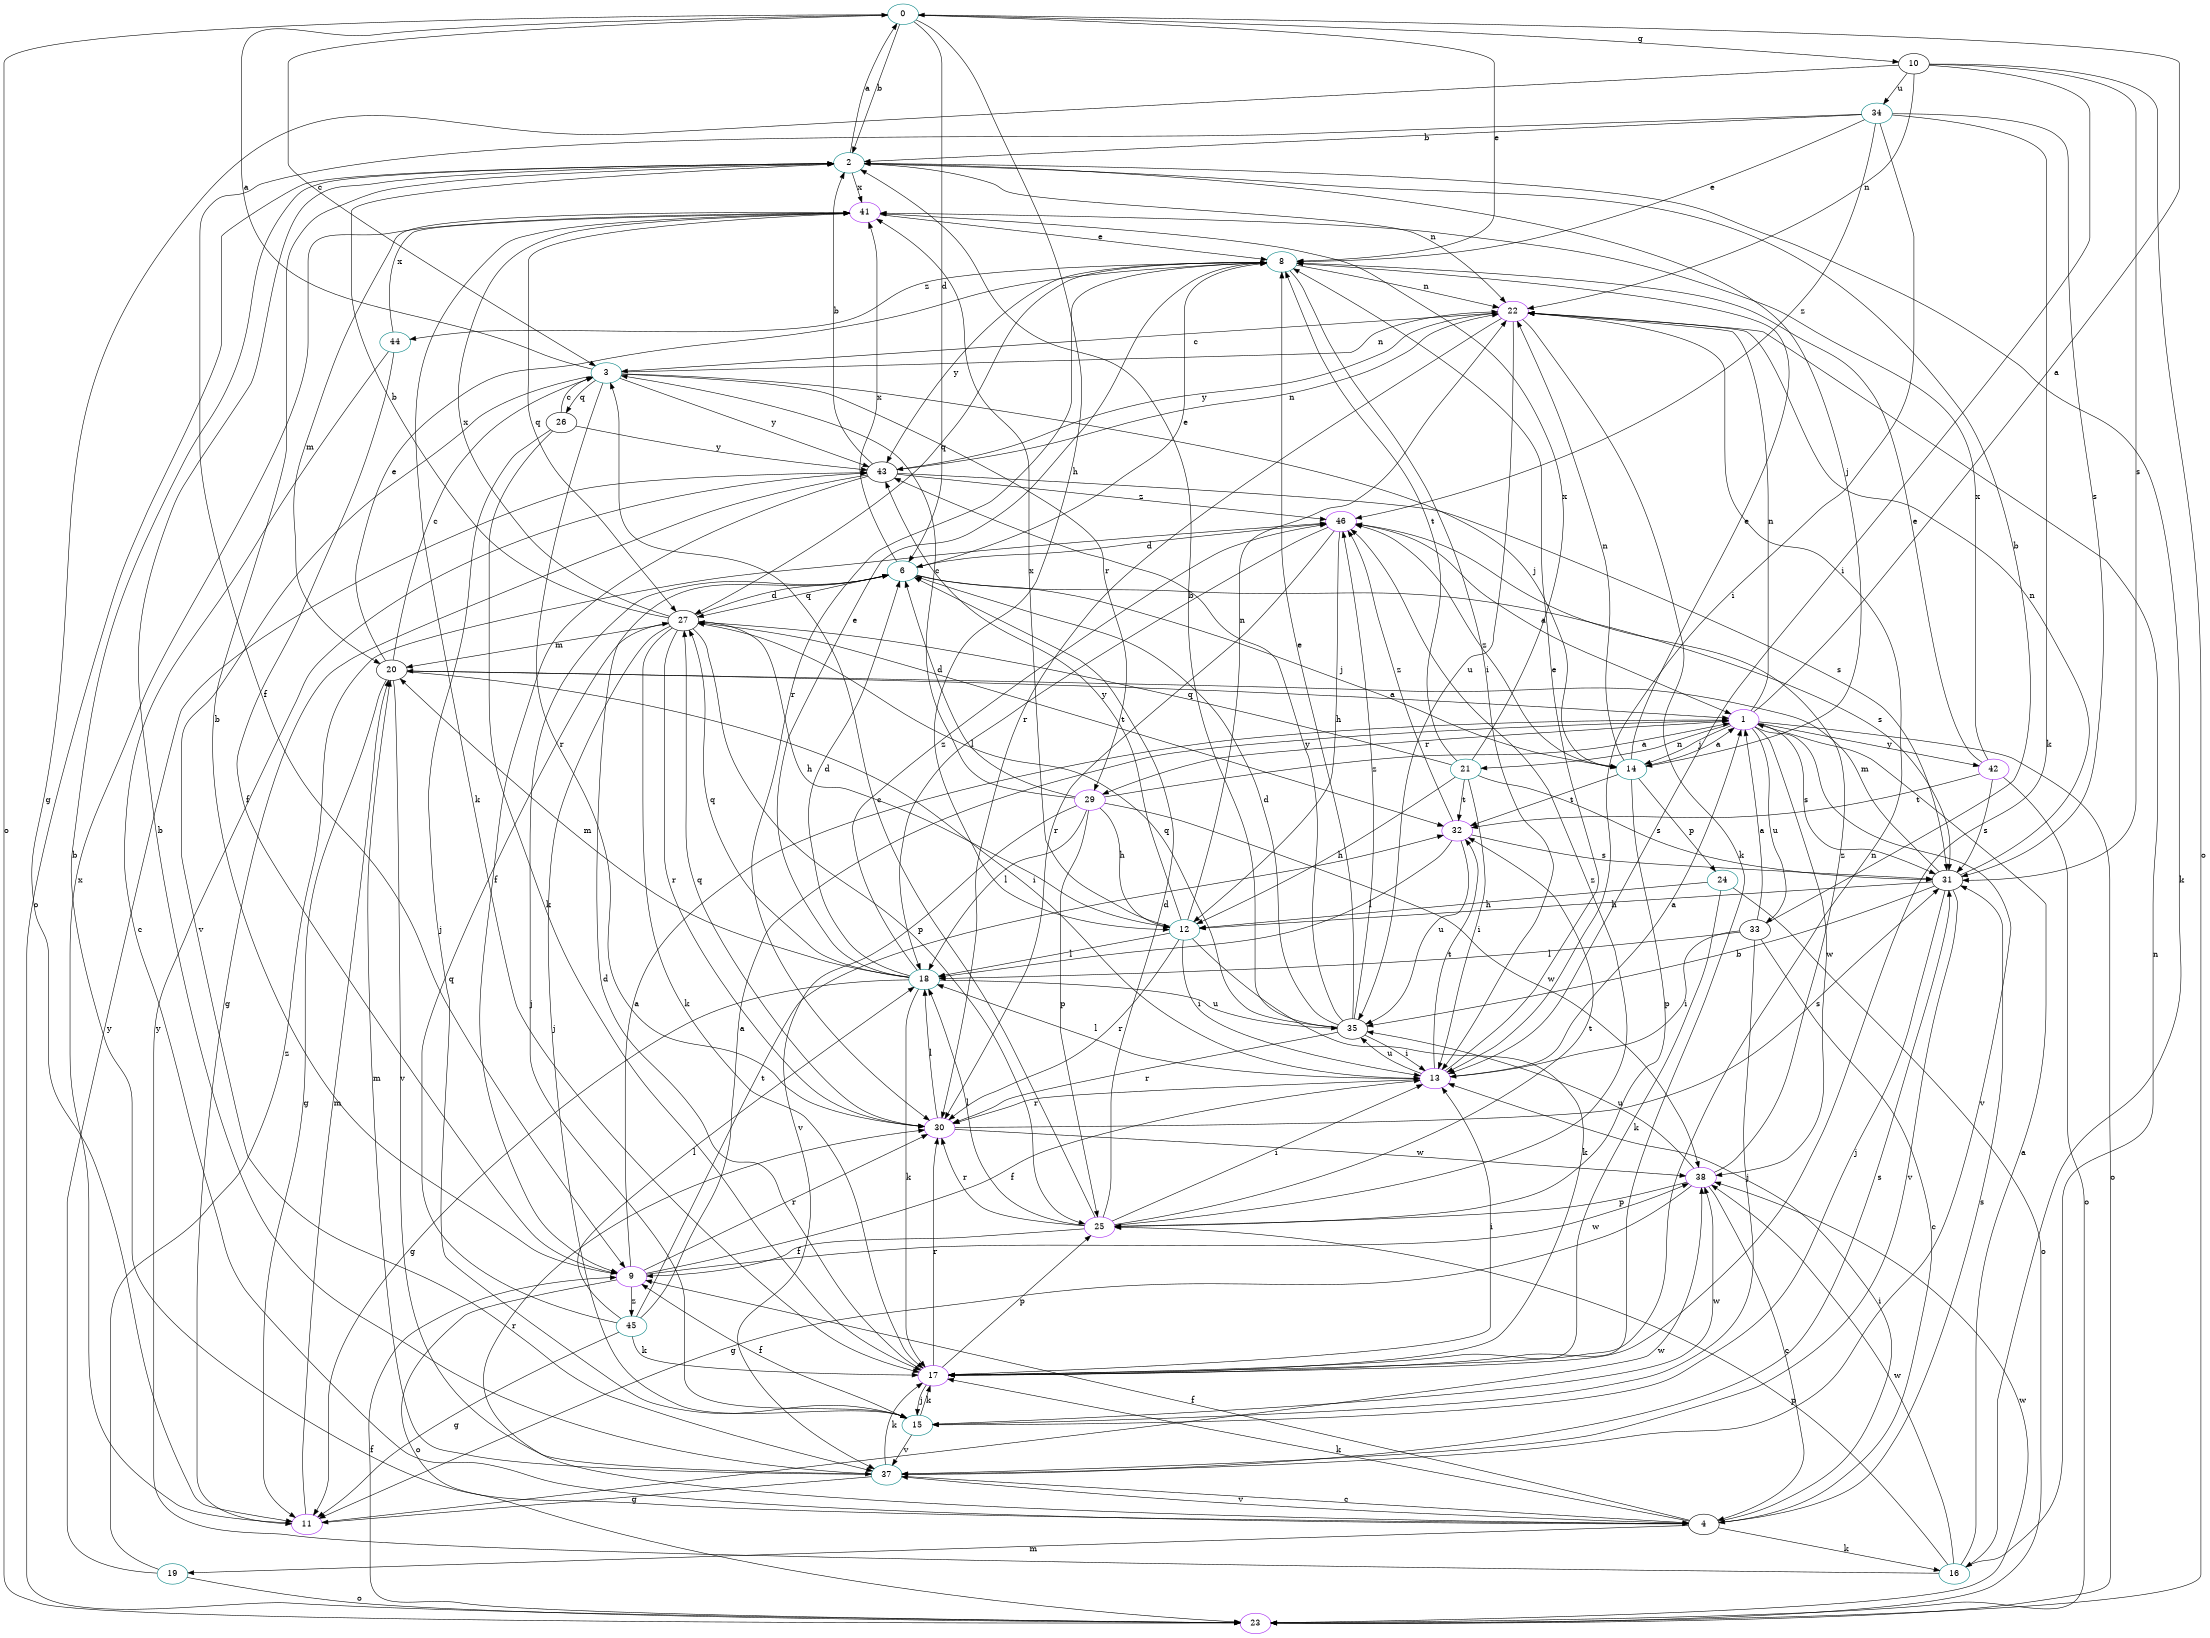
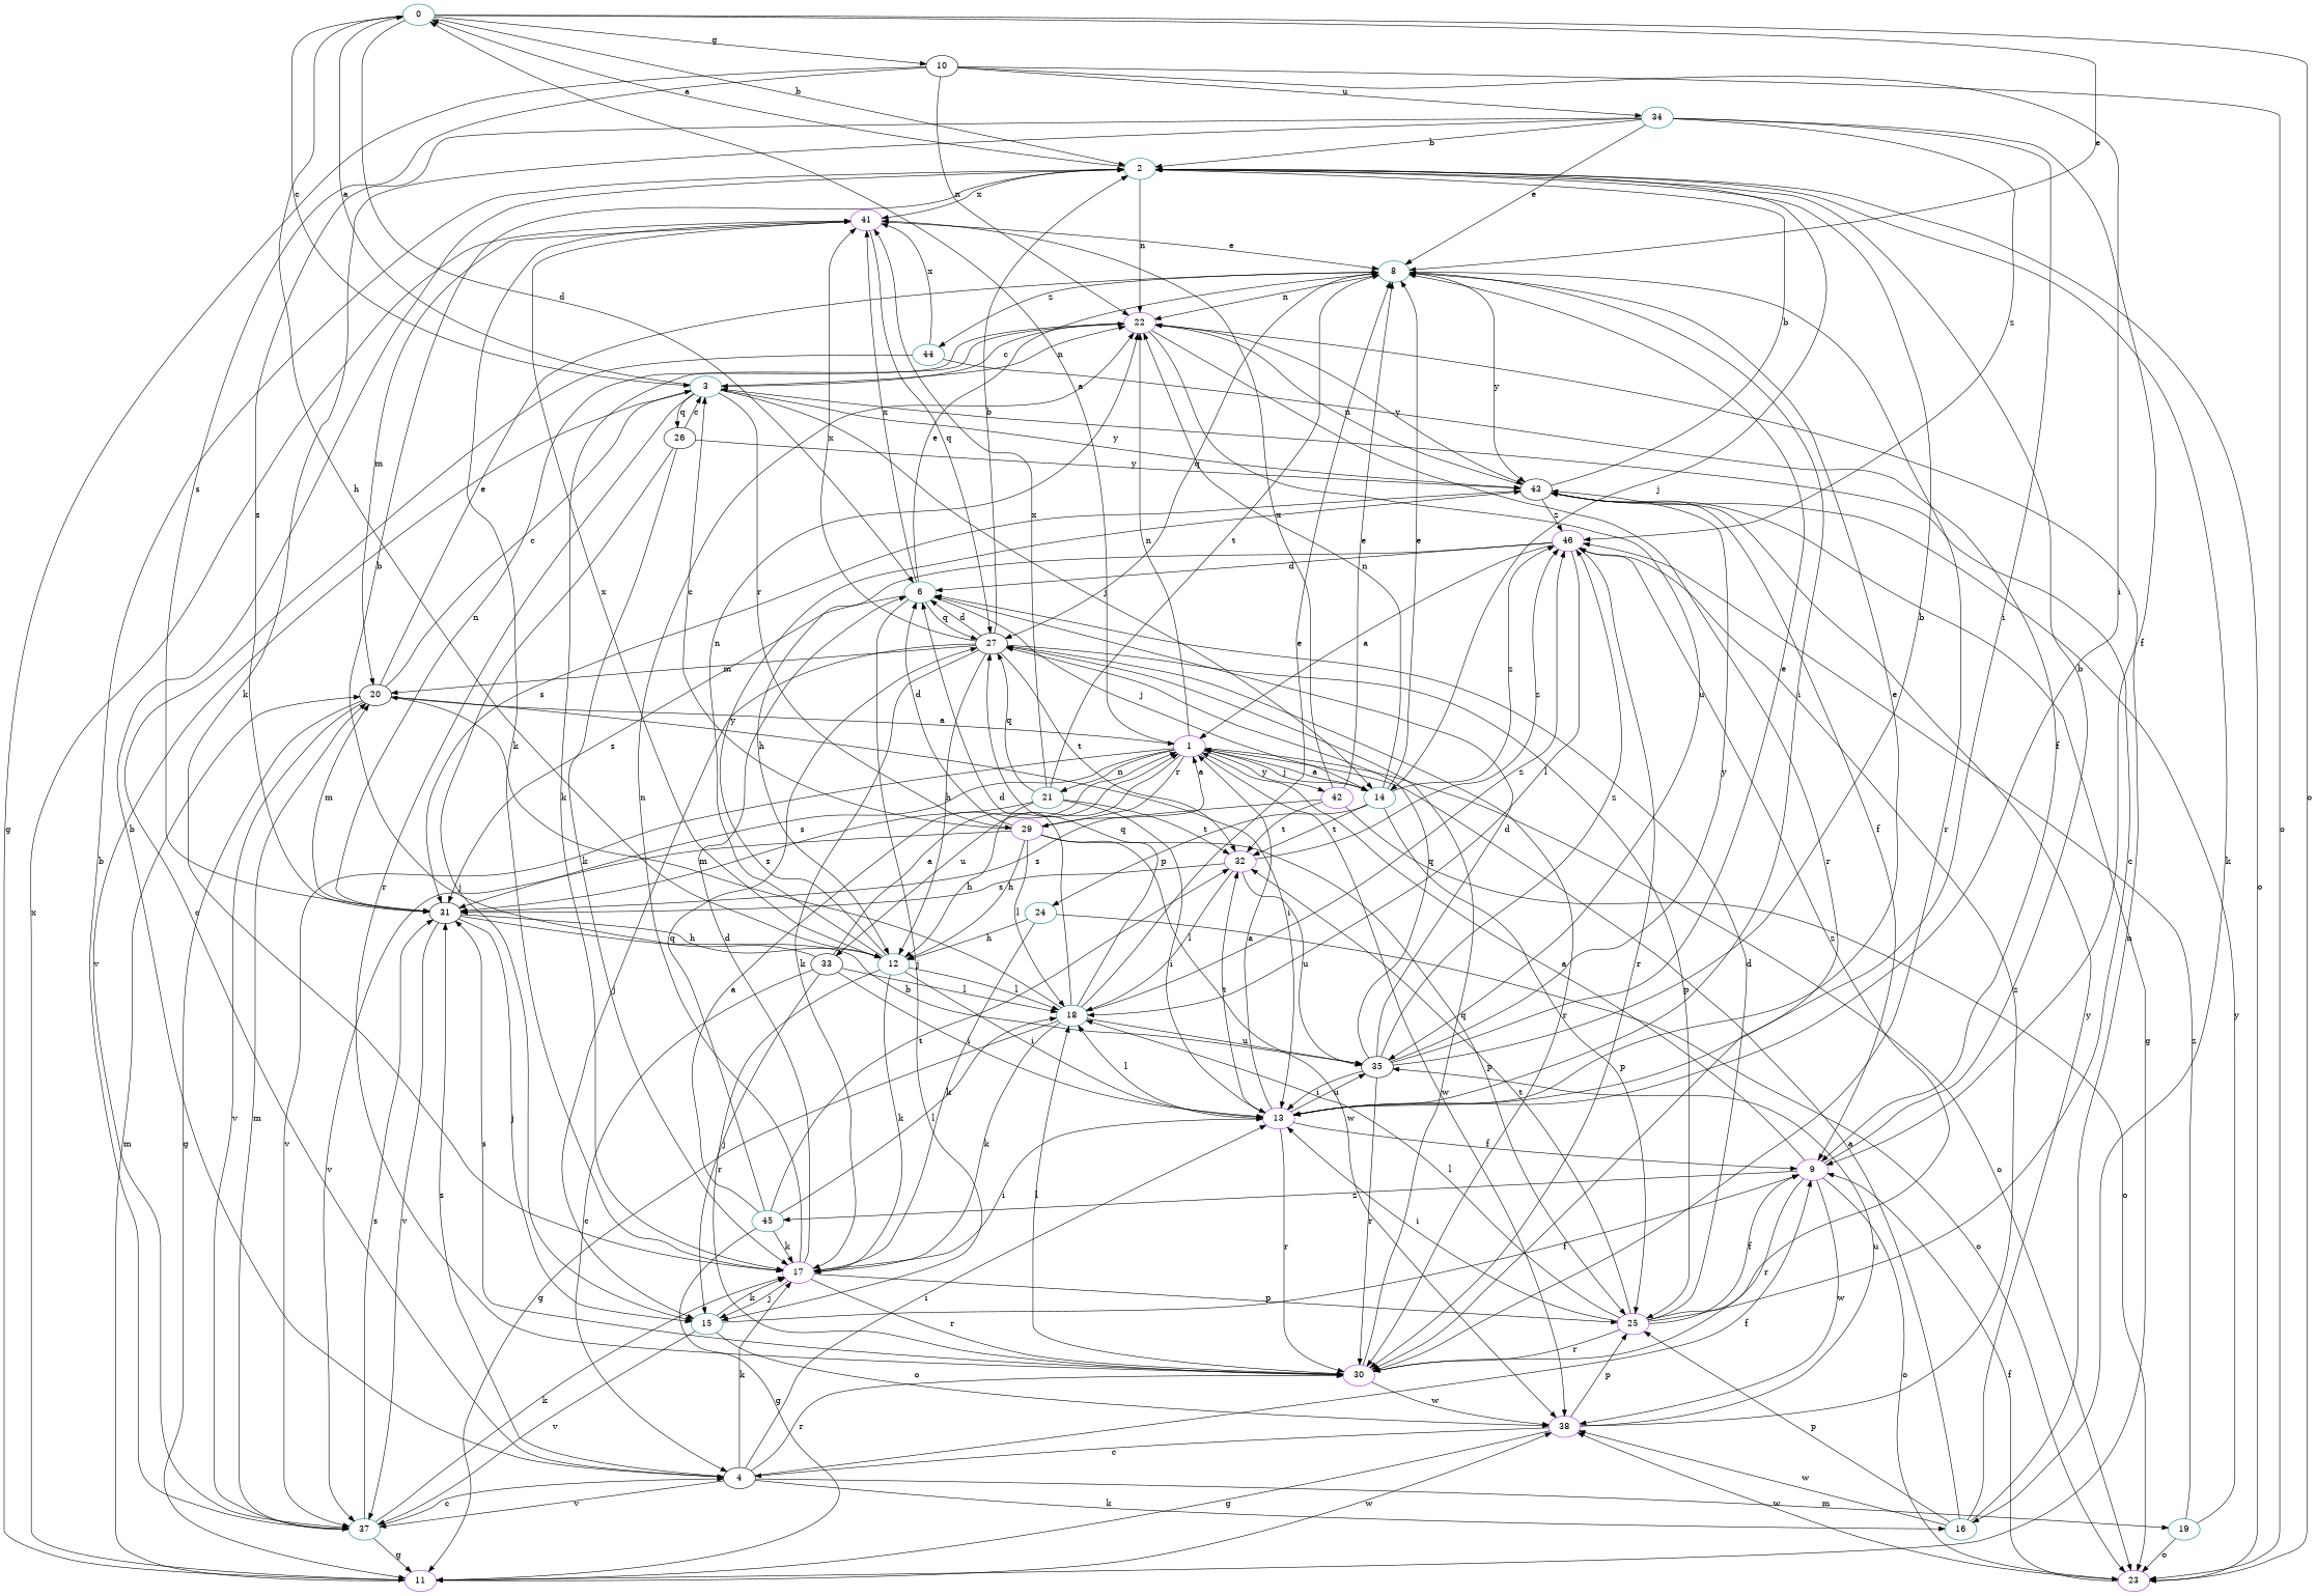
  strict digraph {
    node [color=teal]
    0
    2
    3
    6
    8
    10 [color=black]
    12
    23 [color=purple]
    14
    22 [color=purple]
    16
    41 [color=purple]
    29 [color=purple]
    37
    26 [color=black]
    30 [color=purple]
    43 [color=black]
    31 [color=black]
    15
    27 [color=black]
    13 [color=purple]
    44
    11 [color=purple]
    34
    17 [color=purple]
    18
    38 [color=purple]
    9 [color=purple]
    1 [color=purple]
    21
    33 [color=black]
    42 [color=purple]
    32 [color=purple]
    24
    25 [color=purple]
    46 [color=purple]
    35 [color=black]
    20 [color=black]
    4 [color=black]
    19
    45
    0 -> 2 [label=b]
    0 -> 3 [label=c]
    0 -> 6 [label=d]
    0 -> 8 [label=e]
    0 -> 10 [label=g]
    0 -> 12 [label=h]
    0 -> 23 [label=o]
    2 -> 0 [label=a]
    2 -> 23 [label=o]
    2 -> 14 [label=j]
    2 -> 22 [label=n]
    2 -> 16 [label=k]
    2 -> 41 [label=x]
    3 -> 0 [label=a]
    3 -> 14 [label=j]
    3 -> 22 [label=n]
    3 -> 29 [label=r]
    3 -> 37 [label=v]
    3 -> 26 [label=q]
    3 -> 30 [label=r]
    3 -> 43 [label=y]
    6 -> 8 [label=e]
    6 -> 14 [label=j]
    6 -> 41 [label=x]
    6 -> 31 [label=s]
    6 -> 15 [label=j]
    6 -> 27 [label=q]
    8 -> 22 [label=n]
    8 -> 30 [label=r]
    8 -> 43 [label=y]
    8 -> 27 [label=q]
    8 -> 13 [label=i]
    8 -> 44 [label=z]
    10 -> 23 [label=o]
    10 -> 22 [label=n]
    10 -> 31 [label=s]
    10 -> 13 [label=i]
    10 -> 11 [label=g]
    10 -> 34 [label=u]
    12 -> 22 [label=n]
    12 -> 41 [label=x]
    12 -> 30 [label=r]
    12 -> 43 [label=y]
    12 -> 13 [label=i]
    12 -> 17 [label=k]
    12 -> 18 [label=l]
    23 -> 38 [label=w]
    23 -> 9 [label=f]
    14 -> 8 [label=e]
    14 -> 22 [label=n]
    14 -> 1 [label=a]
    14 -> 32 [label=t]
    14 -> 24 [label=p]
    14 -> 25 [label=p]
    14 -> 46 [label=z]
    22 -> 3 [label=c]
    22 -> 30 [label=r]
    22 -> 43 [label=y]
    22 -> 17 [label=k]
    22 -> 35 [label=u]
    16 -> 22 [label=n]
    16 -> 43 [label=y]
    16 -> 38 [label=w]
    16 -> 1 [label=a]
    16 -> 25 [label=p]
    41 -> 8 [label=e]
    41 -> 27 [label=q]
    41 -> 17 [label=k]
    41 -> 20 [label=m]
    29 -> 3 [label=c]
    29 -> 6 [label=d]
    29 -> 12 [label=h]
    29 -> 37 [label=v]
    29 -> 18 [label=l]
    29 -> 38 [label=w]
    29 -> 1 [label=a]
    29 -> 25 [label=p]
    37 -> 2 [label=b]
    37 -> 31 [label=s]
    37 -> 11 [label=g]
    37 -> 17 [label=k]
    37 -> 20 [label=m]
    37 -> 4 [label=c]
    26 -> 3 [label=c]
    26 -> 43 [label=y]
    26 -> 15 [label=j]
    26 -> 17 [label=k]
    30 -> 31 [label=s]
    30 -> 27 [label=q]
    30 -> 18 [label=l]
    30 -> 38 [label=w]
    43 -> 2 [label=b]
    43 -> 22 [label=n]
    43 -> 31 [label=s]
    43 -> 11 [label=g]
    43 -> 9 [label=f]
    43 -> 46 [label=z]
    31 -> 12 [label=h]
    31 -> 22 [label=n]
    31 -> 37 [label=v]
    31 -> 15 [label=j]
    31 -> 35 [label=b]
    31 -> 20 [label=m]
    15 -> 37 [label=v]
    15 -> 17 [label=k]
-   15 -> 38 [label=w]
+   15 -> 38 [label=o]
    15 -> 9 [label=f]
    27 -> 2 [label=b]
    27 -> 6 [label=d]
    27 -> 12 [label=h]
    27 -> 41 [label=x]
    27 -> 30 [label=r]
    27 -> 15 [label=j]
    27 -> 17 [label=k]
    27 -> 32 [label=t]
    27 -> 25 [label=p]
    27 -> 20 [label=m]
    13 -> 8 [label=e]
    13 -> 30 [label=r]
    13 -> 18 [label=l]
-   9 -> 13 [label=f]
+   13 -> 9 [label=f]
    13 -> 1 [label=a]
    13 -> 32 [label=t]
    13 -> 35 [label=u]
    44 -> 41 [label=x]
    44 -> 9 [label=f]
    44 -> 4 [label=c]
    11 -> 41 [label=x]
    11 -> 38 [label=w]
    11 -> 20 [label=m]
    34 -> 2 [label=b]
    34 -> 8 [label=e]
    34 -> 31 [label=s]
    34 -> 13 [label=i]
    34 -> 17 [label=k]
    34 -> 9 [label=f]
    34 -> 46 [label=z]
    17 -> 6 [label=d]
    17 -> 22 [label=n]
    17 -> 30 [label=r]
    17 -> 15 [label=j]
    17 -> 13 [label=i]
    17 -> 25 [label=p]
    18 -> 6 [label=d]
    18 -> 8 [label=e]
    18 -> 27 [label=q]
    18 -> 11 [label=g]
    18 -> 17 [label=k]
    18 -> 46 [label=z]
    18 -> 35 [label=u]
    18 -> 20 [label=m]
    38 -> 11 [label=g]
    38 -> 25 [label=p]
    38 -> 46 [label=z]
    38 -> 35 [label=u]
    38 -> 4 [label=c]
    9 -> 2 [label=b]
    9 -> 23 [label=o]
    9 -> 30 [label=r]
    9 -> 38 [label=w]
    9 -> 1 [label=a]
    9 -> 45 [label=z]
    1 -> 0 [label=a]
    1 -> 23 [label=o]
    1 -> 14 [label=j]
    1 -> 22 [label=n]
    1 -> 29 [label=r]
    1 -> 37 [label=v]
    1 -> 31 [label=s]
    1 -> 38 [label=w]
    1 -> 21 [label=n]
    1 -> 33 [label=u]
    1 -> 42 [label=y]
    21 -> 8 [label=t]
    21 -> 12 [label=h]
    21 -> 41 [label=x]
    21 -> 31 [label=s]
    21 -> 27 [label=q]
    21 -> 13 [label=i]
    21 -> 32 [label=t]
    33 -> 2 [label=b]
    33 -> 15 [label=j]
    33 -> 13 [label=i]
    33 -> 18 [label=l]
    33 -> 1 [label=a]
    33 -> 4 [label=c]
    42 -> 8 [label=e]
    42 -> 23 [label=o]
    42 -> 41 [label=x]
    42 -> 31 [label=s]
    42 -> 32 [label=t]
    32 -> 31 [label=s]
    32 -> 18 [label=l]
    32 -> 46 [label=z]
    32 -> 35 [label=u]
    24 -> 12 [label=h]
    24 -> 23 [label=o]
    24 -> 17 [label=k]
    25 -> 3 [label=c]
    25 -> 6 [label=d]
    25 -> 30 [label=r]
    25 -> 13 [label=i]
    25 -> 18 [label=l]
    25 -> 9 [label=f]
    25 -> 32 [label=t]
    25 -> 46 [label=z]
    46 -> 6 [label=d]
    46 -> 12 [label=h]
    46 -> 30 [label=r]
    46 -> 18 [label=l]
    46 -> 1 [label=a]
    35 -> 2 [label=b]
    35 -> 6 [label=d]
    35 -> 8 [label=e]
    35 -> 30 [label=r]
    35 -> 43 [label=y]
    35 -> 27 [label=q]
    35 -> 13 [label=i]
    35 -> 46 [label=z]
    20 -> 3 [label=c]
    20 -> 8 [label=e]
    20 -> 37 [label=v]
    20 -> 13 [label=i]
    20 -> 11 [label=g]
    20 -> 1 [label=a]
    4 -> 2 [label=b]
    4 -> 16 [label=k]
    4 -> 37 [label=v]
    4 -> 30 [label=r]
    4 -> 31 [label=s]
    4 -> 13 [label=i]
    4 -> 17 [label=k]
    4 -> 9 [label=f]
    4 -> 19 [label=m]
    19 -> 23 [label=o]
    19 -> 43 [label=y]
    19 -> 46 [label=z]
    45 -> 27 [label=q]
    45 -> 11 [label=g]
    45 -> 17 [label=k]
    45 -> 18 [label=l]
    45 -> 1 [label=a]
    45 -> 32 [label=t]
  }
